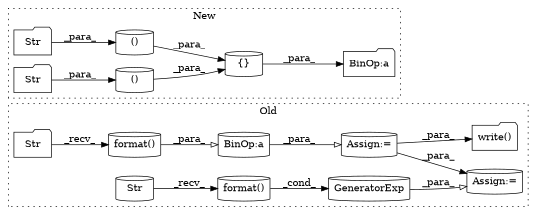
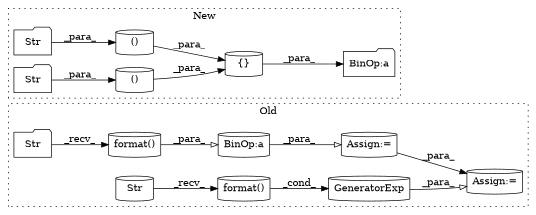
  digraph {
    rankdir=LR
    node [a=66 l=3 s=8405 shape=cylinder]
    edge [arrowhead=normal]
-   n1 [a=75 l="8,1" label="write()" s="8508,8519" shape=folder]
    n2 [a=82 label="BinOp:a" s=7957]
    n3 [a=75 l="64,1" label="format()" s="7960,8070"]
    n4 [l=43 label=Str s=7960 shape=folder]
    n5 [a=68 label="Assign:=" s=7950]
    n6 [a=68 l=4 label="Assign:=" s=8380]
    n7 [a=55 l=14 label=GeneratorExp]
    n8 [a=75 l="22,1" label="format()" s="8405,8439"]
    n9 [l=14 label=Str]
    n10 [a=54 l=12 label="()" s=7127]
    n11 [l=6 label=Str s=7121 shape=folder]
    n12 [a=59 l="18,0" label="{}" s="7102,7368"]
    n13 [a=54 l=33 label="()" s=7334]
    n14 [a=82 label="BinOp:a" s=7383 shape=folder]
    n15 [l=6 label=Str s=7328 shape=folder]
    subgraph cluster_1 {
      label=Old
      style=dotted
-     n1
      n2
      n3
      n4
      n5
      n6
      n7
      n8
      n9
    }
    subgraph cluster_2 {
      label=New
      style=dotted
      n10
      n11
      n12
      n13
      n14
      n15
    }
    n2 -> n5 [label=_para_ arrowhead=onormal]
    n3 -> n2 [label=_para_ arrowhead=onormal]
    n4 -> n3 [label=_recv_]
-   n5 -> n1 [label=_para_]
    n5 -> n6 [label=_para_]
    n7 -> n6 [label=_para_ arrowhead=onormal]
    n8 -> n7 [label=_cond_]
    n9 -> n8 [label=_recv_]
    n10 -> n12 [label=_para_]
    n11 -> n10 [label=_para_]
    n12 -> n14 [label=_para_]
    n13 -> n12 [label=_para_]
    n15 -> n13 [label=_para_]
  }
